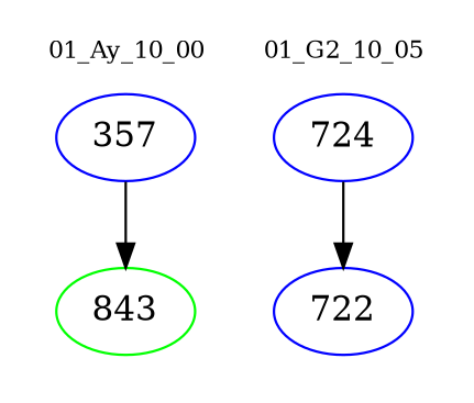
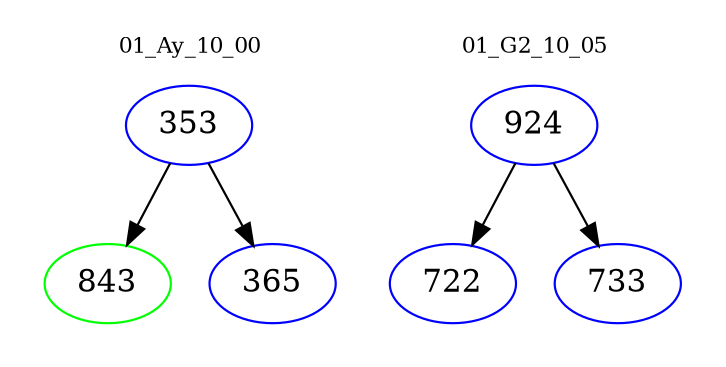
  digraph {
    node [color=blue]
    edge [color=black]
-   n1 [label=357]
+   n1 [label=353]
    n2 [color=green label=843]
-   n4 [label=724]
+   n3 [label=365]
+   n4 [label=924]
    n5 [label=722]
+   n6 [label=733]
    subgraph cluster_1 {
      color=white
      fontsize=10
      label="01_Ay_10_00"
      n1
      n2
+     n3
    }
    subgraph cluster_2 {
      color=white
      fontsize=10
      label="01_G2_10_05"
      n4
      n5
+     n6
    }
    n1 -> n2
+   n1 -> n3
    n4 -> n5
+   n4 -> n6
  }
